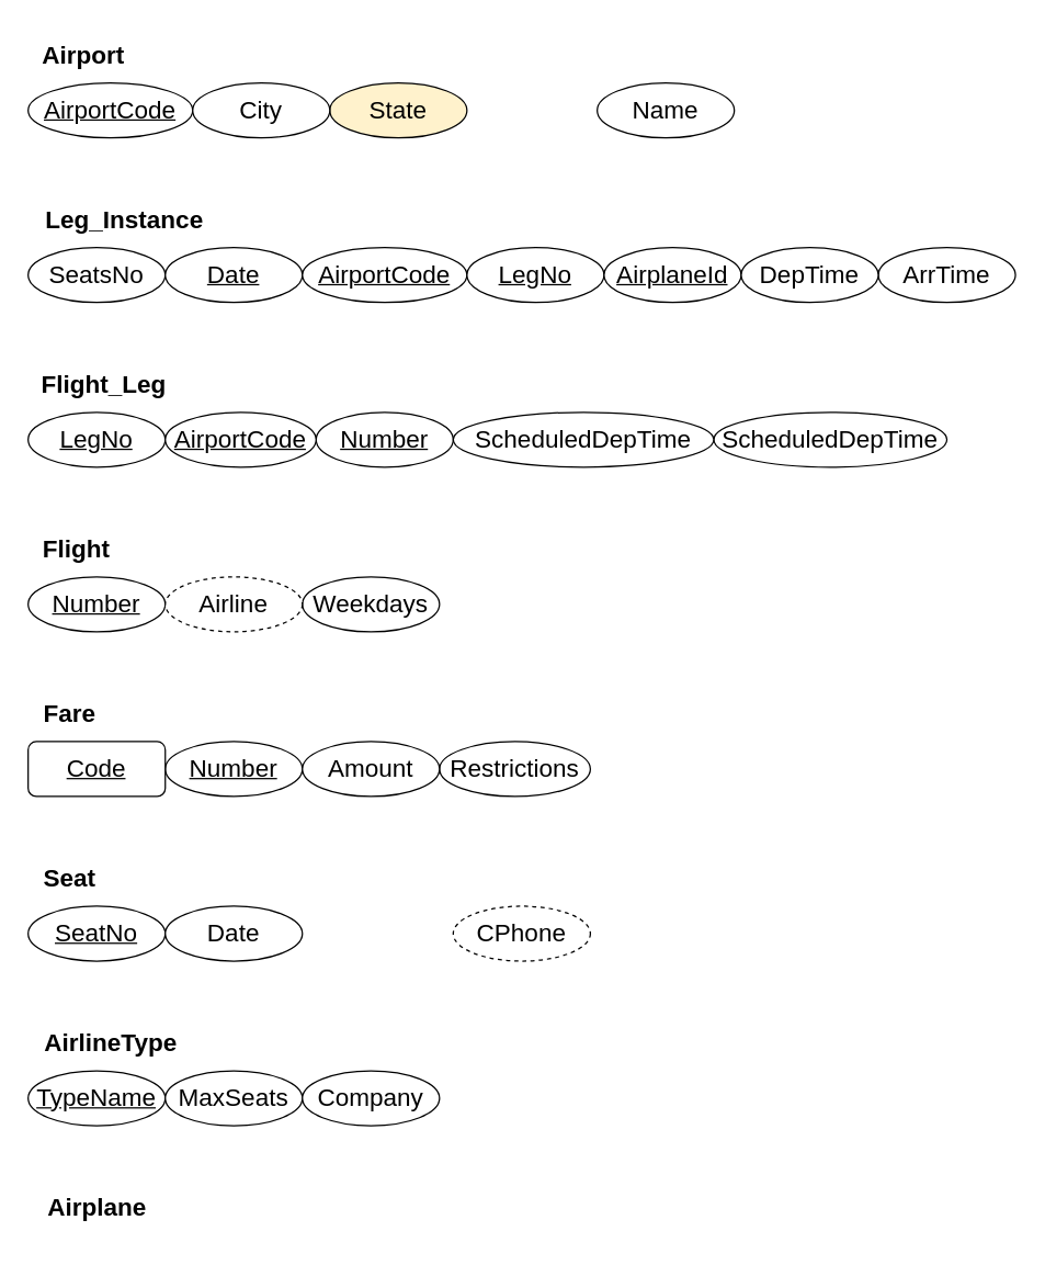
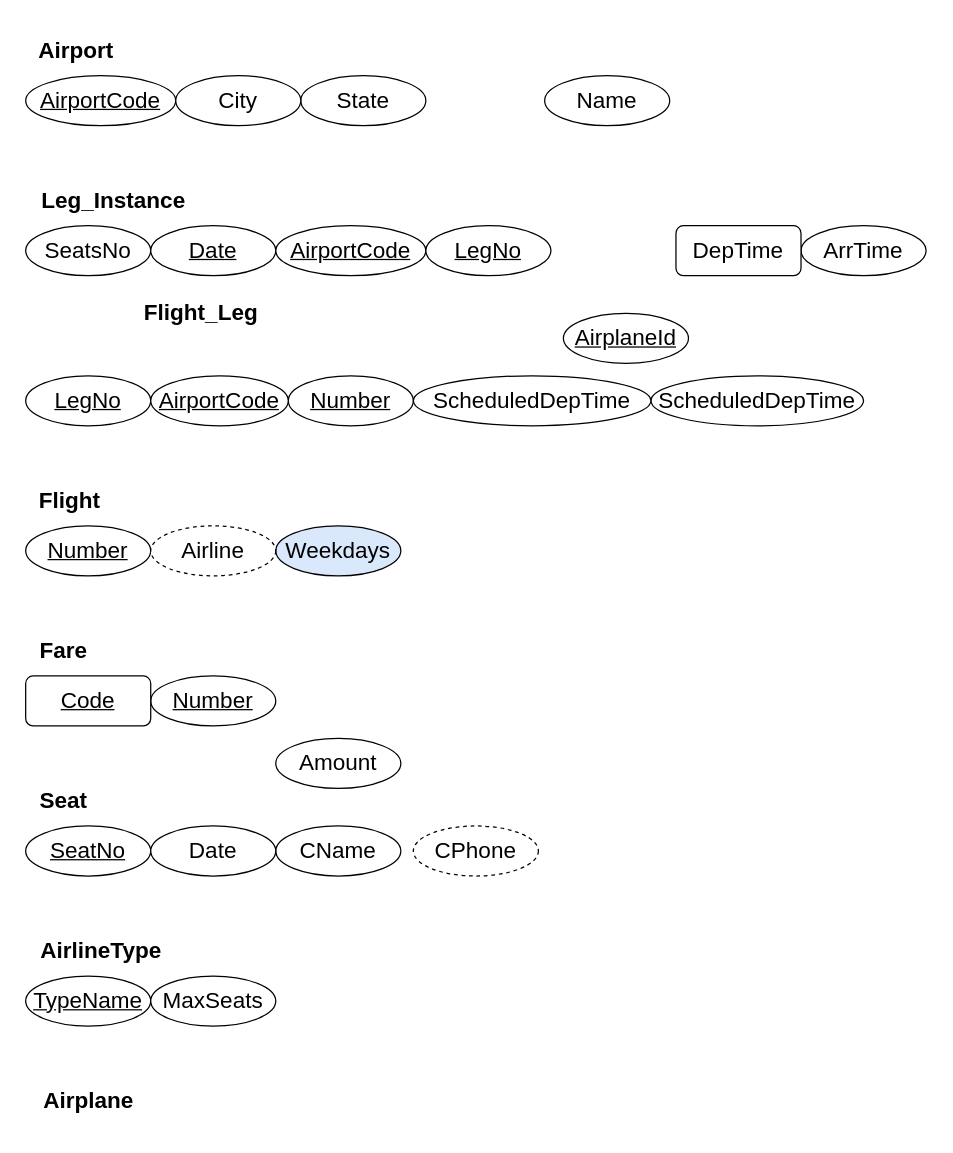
  <mxCell id="0" />
  <mxCell id="1" parent="0" />
  <mxCell id="2" value="&lt;b&gt;&lt;font style=&quot;font-size: 18px;&quot;&gt;Airport&lt;/font&gt;&lt;/b&gt;" style="text;html=1;align=center;verticalAlign=middle;resizable=0;points=[];autosize=1;strokeColor=none;fillColor=none;" vertex="1" parent="1"><mxGeometry x="20" y="20" width="80" height="40" as="geometry" /></mxCell>
  <mxCell id="3" value="&lt;b&gt;&lt;font style=&quot;font-size: 18px;&quot;&gt;Leg_Instance&lt;/font&gt;&lt;/b&gt;" style="text;html=1;align=center;verticalAlign=middle;resizable=0;points=[];autosize=1;strokeColor=none;fillColor=none;" vertex="1" parent="1"><mxGeometry x="20" y="140" width="140" height="40" as="geometry" /></mxCell>
- <mxCell id="4" value="&lt;b&gt;&lt;font style=&quot;font-size: 18px;&quot;&gt;Flight_Leg&lt;/font&gt;&lt;/b&gt;" style="text;html=1;align=center;verticalAlign=middle;resizable=0;points=[];autosize=1;strokeColor=none;fillColor=none;" vertex="1" parent="1"><mxGeometry x="20" y="260" width="110" height="40" as="geometry" /></mxCell>
+ <mxCell id="4" value="&lt;b&gt;&lt;font style=&quot;font-size: 18px;&quot;&gt;Flight_Leg&lt;/font&gt;&lt;/b&gt;" style="text;html=1;align=center;verticalAlign=middle;resizable=0;points=[];autosize=1;strokeColor=none;fillColor=none;" vertex="1" parent="1"><mxGeometry x="105" y="230" width="110" height="40" as="geometry" /></mxCell>
  <mxCell id="5" value="&lt;b&gt;&lt;font style=&quot;font-size: 18px;&quot;&gt;Flight&lt;/font&gt;&lt;/b&gt;" style="text;html=1;align=center;verticalAlign=middle;resizable=0;points=[];autosize=1;strokeColor=none;fillColor=none;" vertex="1" parent="1"><mxGeometry x="20" y="380" width="70" height="40" as="geometry" /></mxCell>
  <mxCell id="6" value="&lt;b&gt;&lt;font style=&quot;font-size: 18px;&quot;&gt;Fare&lt;/font&gt;&lt;/b&gt;" style="text;html=1;align=center;verticalAlign=middle;resizable=0;points=[];autosize=1;strokeColor=none;fillColor=none;" vertex="1" parent="1"><mxGeometry x="20" y="500" width="60" height="40" as="geometry" /></mxCell>
  <mxCell id="7" value="&lt;b&gt;&lt;font style=&quot;font-size: 18px;&quot;&gt;Seat&lt;/font&gt;&lt;/b&gt;" style="text;html=1;align=center;verticalAlign=middle;resizable=0;points=[];autosize=1;strokeColor=none;fillColor=none;" vertex="1" parent="1"><mxGeometry x="20" y="620" width="60" height="40" as="geometry" /></mxCell>
  <mxCell id="8" value="&lt;b&gt;&lt;font style=&quot;font-size: 18px;&quot;&gt;AirlineType&lt;/font&gt;&lt;/b&gt;" style="text;html=1;align=center;verticalAlign=middle;resizable=0;points=[];autosize=1;strokeColor=none;fillColor=none;" vertex="1" parent="1"><mxGeometry x="20" y="740" width="120" height="40" as="geometry" /></mxCell>
  <mxCell id="9" value="&lt;b&gt;&lt;font style=&quot;font-size: 18px;&quot;&gt;Airplane&lt;/font&gt;&lt;/b&gt;" style="text;html=1;align=center;verticalAlign=middle;resizable=0;points=[];autosize=1;strokeColor=none;fillColor=none;" vertex="1" parent="1"><mxGeometry x="20" y="860" width="100" height="40" as="geometry" /></mxCell>
  <mxCell id="10" value="AirportCode" style="ellipse;whiteSpace=wrap;html=1;align=center;fontStyle=4;fontSize=18;" vertex="1" parent="1"><mxGeometry x="20" y="60" width="120" height="40" as="geometry" /></mxCell>
  <mxCell id="11" value="Name" style="ellipse;whiteSpace=wrap;html=1;align=center;fontSize=18;" vertex="1" parent="1"><mxGeometry x="435" y="60" width="100" height="40" as="geometry" /></mxCell>
- <mxCell id="12" value="State" style="ellipse;whiteSpace=wrap;html=1;align=center;fontSize=18;fillColor=#fff2cc;" vertex="1" parent="1"><mxGeometry x="240" y="60" width="100" height="40" as="geometry" /></mxCell>
+ <mxCell id="12" value="State" style="ellipse;whiteSpace=wrap;html=1;align=center;fontSize=18;" vertex="1" parent="1"><mxGeometry x="240" y="60" width="100" height="40" as="geometry" /></mxCell>
  <mxCell id="13" value="City" style="ellipse;whiteSpace=wrap;html=1;align=center;fontSize=18;" vertex="1" parent="1"><mxGeometry x="140" y="60" width="100" height="40" as="geometry" /></mxCell>
  <mxCell id="14" value="SeatsNo" style="ellipse;whiteSpace=wrap;html=1;align=center;fontSize=18;" vertex="1" parent="1"><mxGeometry x="20" y="180" width="100" height="40" as="geometry" /></mxCell>
  <mxCell id="15" value="Date" style="ellipse;whiteSpace=wrap;html=1;align=center;fontStyle=4;fontSize=18;" vertex="1" parent="1"><mxGeometry x="120" y="180" width="100" height="40" as="geometry" /></mxCell>
  <mxCell id="16" value="AirportCode" style="ellipse;whiteSpace=wrap;html=1;align=center;fontStyle=4;fontSize=18;" vertex="1" parent="1"><mxGeometry x="220" y="180" width="120" height="40" as="geometry" /></mxCell>
  <mxCell id="17" value="LegNo" style="ellipse;whiteSpace=wrap;html=1;align=center;fontStyle=4;fontSize=18;" vertex="1" parent="1"><mxGeometry x="340" y="180" width="100" height="40" as="geometry" /></mxCell>
- <mxCell id="18" value="AirplaneId" style="ellipse;whiteSpace=wrap;html=1;align=center;fontStyle=4;fontSize=18;" vertex="1" parent="1"><mxGeometry x="440" y="180" width="100" height="40" as="geometry" /></mxCell>
+ <mxCell id="18" value="AirplaneId" style="ellipse;whiteSpace=wrap;html=1;align=center;fontStyle=4;fontSize=18;" vertex="1" parent="1"><mxGeometry x="450" y="250" width="100" height="40" as="geometry" /></mxCell>
  <mxCell id="19" value="ArrTime" style="ellipse;whiteSpace=wrap;html=1;align=center;fontSize=18;" vertex="1" parent="1"><mxGeometry x="640" y="180" width="100" height="40" as="geometry" /></mxCell>
- <mxCell id="20" value="DepTime" style="ellipse;whiteSpace=wrap;html=1;align=center;fontSize=18;" vertex="1" parent="1"><mxGeometry x="540" y="180" width="100" height="40" as="geometry" /></mxCell>
+ <mxCell id="20" value="DepTime" style="whiteSpace=wrap;html=1;align=center;fontSize=18;rounded=1;" vertex="1" parent="1"><mxGeometry x="540" y="180" width="100" height="40" as="geometry" /></mxCell>
  <mxCell id="21" value="&lt;u&gt;LegNo&lt;/u&gt;" style="ellipse;whiteSpace=wrap;html=1;align=center;fontSize=18;" vertex="1" parent="1"><mxGeometry x="20" y="300" width="100" height="40" as="geometry" /></mxCell>
  <mxCell id="22" value="Number" style="ellipse;whiteSpace=wrap;html=1;align=center;fontStyle=4;fontSize=18;" vertex="1" parent="1"><mxGeometry x="230" y="300" width="100" height="40" as="geometry" /></mxCell>
  <mxCell id="23" value="AirportCode" style="ellipse;whiteSpace=wrap;html=1;align=center;fontStyle=4;fontSize=18;" vertex="1" parent="1"><mxGeometry x="120" y="300" width="110" height="40" as="geometry" /></mxCell>
  <mxCell id="24" value="ScheduledDepTime" style="ellipse;whiteSpace=wrap;html=1;align=center;fontSize=18;" vertex="1" parent="1"><mxGeometry x="520" y="300" width="170" height="40" as="geometry" /></mxCell>
  <mxCell id="25" value="ScheduledDepTime" style="ellipse;whiteSpace=wrap;html=1;align=center;fontSize=18;" vertex="1" parent="1"><mxGeometry x="330" y="300" width="190" height="40" as="geometry" /></mxCell>
  <mxCell id="26" value="Number" style="ellipse;whiteSpace=wrap;html=1;align=center;fontStyle=4;fontSize=18;" vertex="1" parent="1"><mxGeometry x="20" y="420" width="100" height="40" as="geometry" /></mxCell>
- <mxCell id="27" value="Weekdays" style="ellipse;whiteSpace=wrap;html=1;align=center;fontSize=18;" vertex="1" parent="1"><mxGeometry x="220" y="420" width="100" height="40" as="geometry" /></mxCell>
+ <mxCell id="27" value="Weekdays" style="ellipse;whiteSpace=wrap;html=1;align=center;fontSize=18;fillColor=#dae8fc;" vertex="1" parent="1"><mxGeometry x="220" y="420" width="100" height="40" as="geometry" /></mxCell>
  <mxCell id="28" value="Airline" style="ellipse;whiteSpace=wrap;html=1;align=center;fontSize=18;dashed=1;" vertex="1" parent="1"><mxGeometry x="120" y="420" width="100" height="40" as="geometry" /></mxCell>
  <mxCell id="29" value="Number" style="ellipse;whiteSpace=wrap;html=1;align=center;fontStyle=4;fontSize=18;" vertex="1" parent="1"><mxGeometry x="120" y="540" width="100" height="40" as="geometry" /></mxCell>
  <mxCell id="30" value="Code" style="whiteSpace=wrap;html=1;align=center;fontStyle=4;fontSize=18;rounded=1;" vertex="1" parent="1"><mxGeometry x="20" y="540" width="100" height="40" as="geometry" /></mxCell>
- <mxCell id="31" value="Restrictions" style="ellipse;whiteSpace=wrap;html=1;align=center;fontSize=18;" vertex="1" parent="1"><mxGeometry x="320" y="540" width="110" height="40" as="geometry" /></mxCell>
- <mxCell id="32" value="Amount" style="ellipse;whiteSpace=wrap;html=1;align=center;fontSize=18;" vertex="1" parent="1"><mxGeometry x="220" y="540" width="100" height="40" as="geometry" /></mxCell>
+ <mxCell id="32" value="Amount" style="ellipse;whiteSpace=wrap;html=1;align=center;fontSize=18;" vertex="1" parent="1"><mxGeometry x="220" y="590" width="100" height="40" as="geometry" /></mxCell>
  <mxCell id="33" value="SeatNo" style="ellipse;whiteSpace=wrap;html=1;align=center;fontStyle=4;fontSize=18;" vertex="1" parent="1"><mxGeometry x="20" y="660" width="100" height="40" as="geometry" /></mxCell>
  <mxCell id="34" value="CPhone" style="ellipse;whiteSpace=wrap;html=1;align=center;fontSize=18;dashed=1;" vertex="1" parent="1"><mxGeometry x="330" y="660" width="100" height="40" as="geometry" /></mxCell>
+ <mxCell id="35" value="CName" style="ellipse;whiteSpace=wrap;html=1;align=center;fontSize=18;" vertex="1" parent="1"><mxGeometry x="220" y="660" width="100" height="40" as="geometry" /></mxCell>
  <mxCell id="36" value="Date" style="ellipse;whiteSpace=wrap;html=1;align=center;fontSize=18;" vertex="1" parent="1"><mxGeometry x="120" y="660" width="100" height="40" as="geometry" /></mxCell>
  <mxCell id="37" value="TypeName" style="ellipse;whiteSpace=wrap;html=1;align=center;fontStyle=4;fontSize=18;" vertex="1" parent="1"><mxGeometry x="20" y="780" width="100" height="40" as="geometry" /></mxCell>
  <mxCell id="38" value="MaxSeats" style="ellipse;whiteSpace=wrap;html=1;align=center;fontSize=18;" vertex="1" parent="1"><mxGeometry x="120" y="780" width="100" height="40" as="geometry" /></mxCell>
- <mxCell id="39" value="Company" style="ellipse;whiteSpace=wrap;html=1;align=center;fontSize=18;" vertex="1" parent="1"><mxGeometry x="220" y="780" width="100" height="40" as="geometry" /></mxCell>
